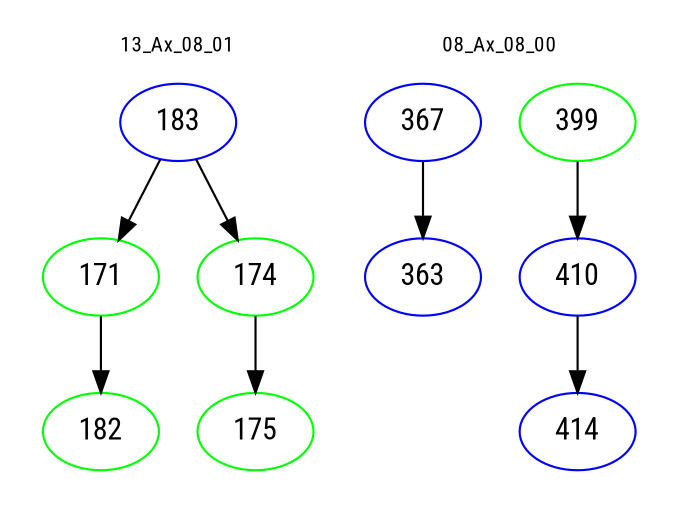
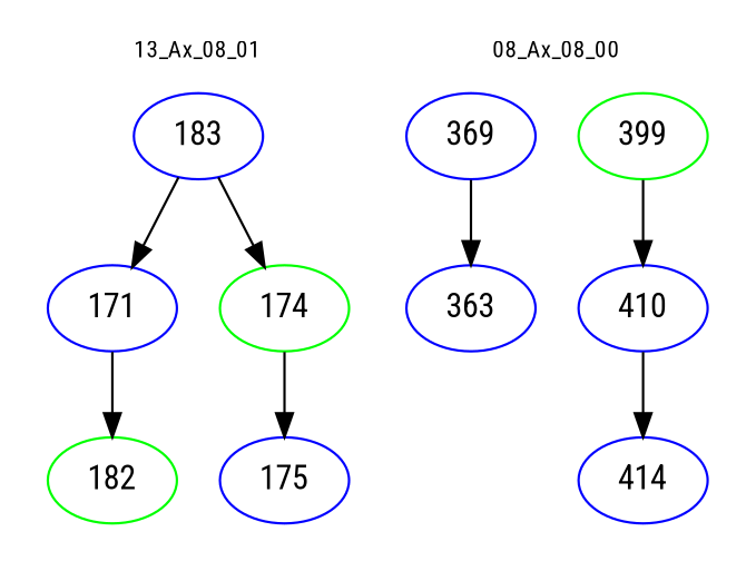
  digraph {
    fontname="Roboto Condensed"
    node [color=blue fontname="Roboto Condensed"]
    edge [color=black fontname="Roboto Condensed"]
    n1 [label=183]
-   n2 [color=green label=171]
+   n2 [label=171]
    n3 [color=green label=174]
    n4 [color=green label=182]
-   n5 [color=green label=175]
+   n5 [label=175]
    n6 [color=green label=399]
-   n7 [label=367]
+   n7 [label=369]
    n8 [label=410]
    n9 [label=363]
    n10 [label=414]
    subgraph cluster_1 {
      color=white
      fontsize=10
      label="13_Ax_08_01"
      n1
      n2
      n3
      n4
      n5
    }
    subgraph cluster_2 {
      color=white
      fontsize=10
      label="08_Ax_08_00"
      n6
      n7
      n8
      n9
      n10
    }
    n1 -> n2
    n1 -> n3
    n2 -> n4
    n3 -> n5
    n6 -> n8
    n7 -> n9
    n8 -> n10
  }
